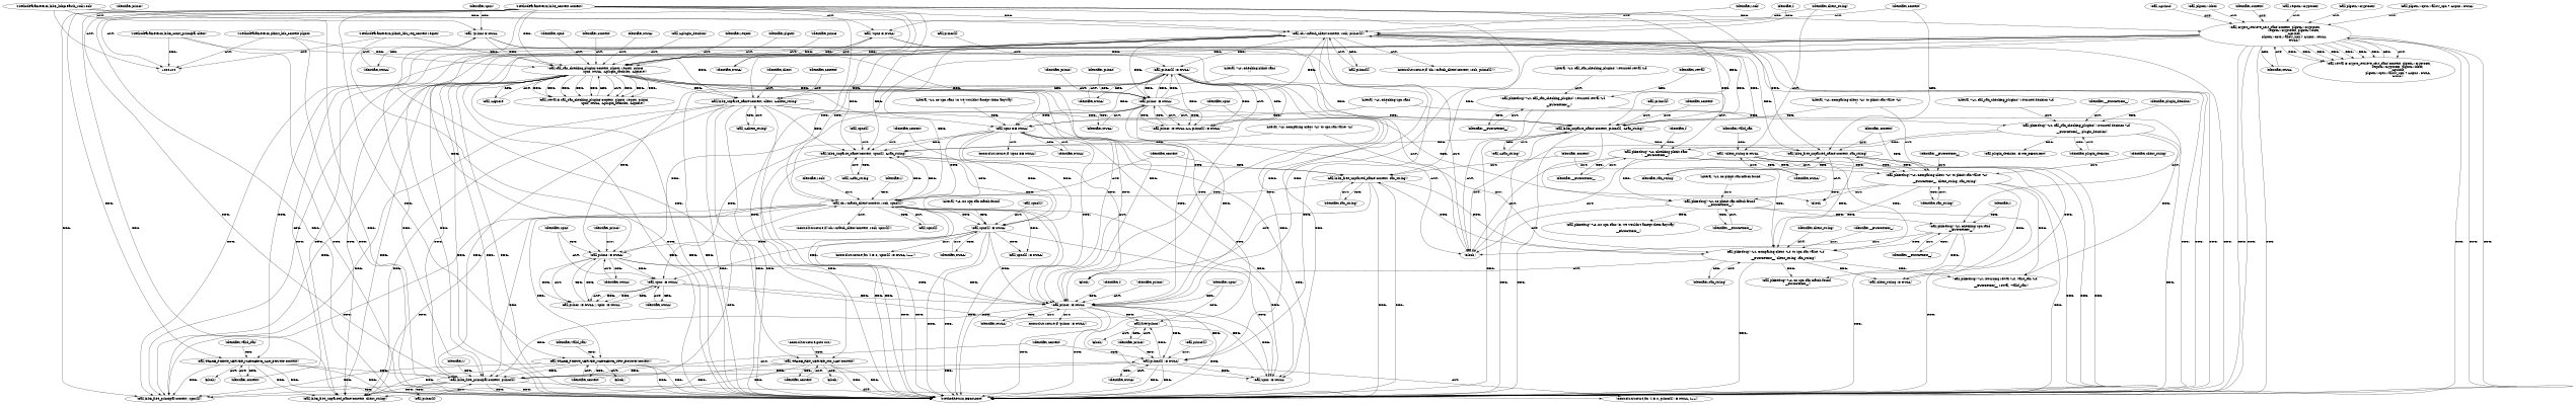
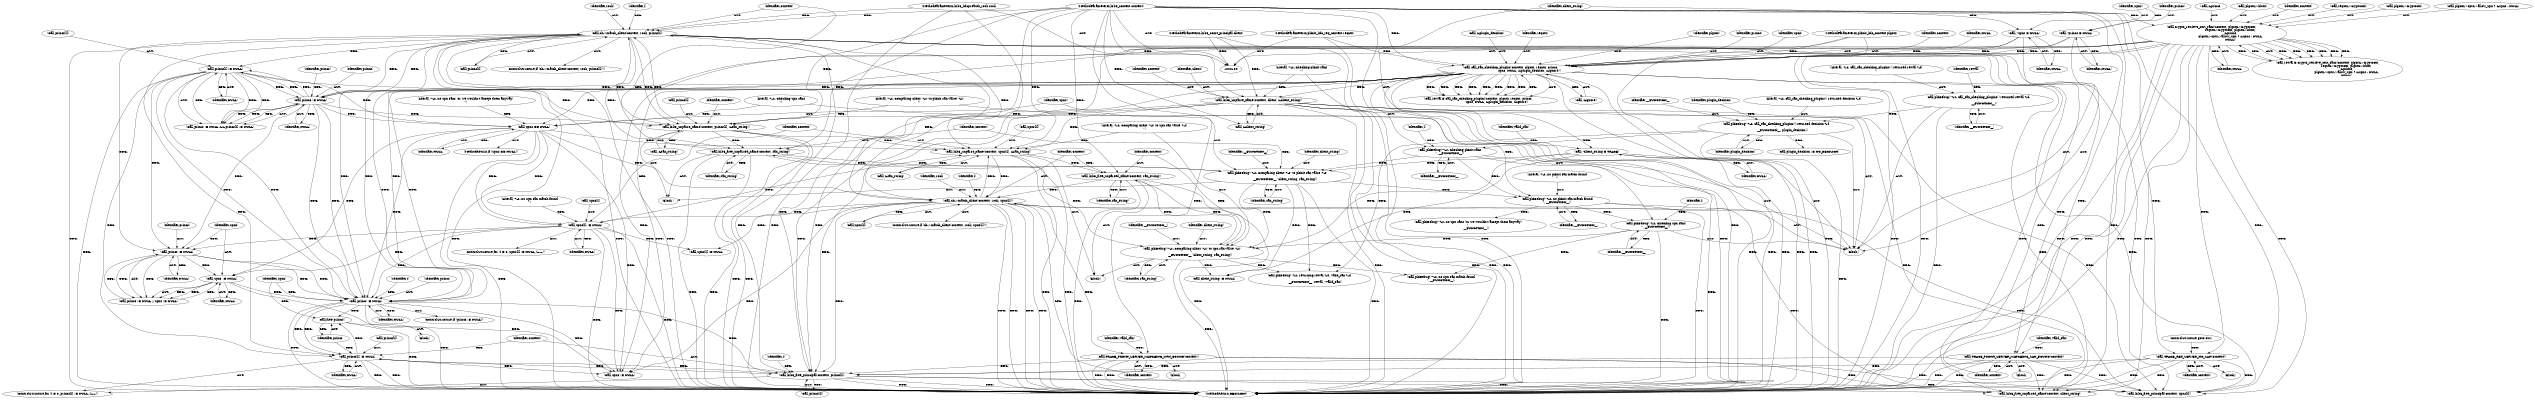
  digraph {
    n1 [label="(Call,free(princs))"]
    n2 [label="(MethodReturn,DECISION)"]
    n3 [label="(Block,)"]
    n4 [label="(Identifier,princs)"]
    n5 [label="(Call,princs[i] != NULL)"]
    n6 [label="(Call,krb5_free_principal(context, princs[i]))"]
    n7 [label="(ControlStructure,for (i = 0; princs[i] != NULL; i++))"]
    n8 [label="(Call,upns != NULL)"]
    n9 [label="(Identifier,NULL)"]
    n10 [label="(Call,krb5_free_principal(context, upns[i]))"]
    n11 [label="(Call,krb5_free_unparsed_name(context, client_string))"]
    n12 [label="(Call,princs[i])"]
    n13 [label="(Call,princs[i] != NULL)"]
    n14 [label="(Call,krb5_unparse_name(context, princs[i], &san_string))"]
    n15 [label="(Call,princs != NULL)"]
    n16 [label="(Call,upns == NULL)"]
    n17 [label="(Call,princs != NULL)"]
    n18 [label="(Call,princs != NULL)"]
    n19 [label="(Call,princs != NULL && princs[i] != NULL)"]
    n20 [label="(Identifier,NULL)"]
    n21 [label="(Call,cb->match_client(context, rock, princs[i]))"]
    n22 [label="(Call,krb5_unparse_name(context, upns[i], &san_string))"]
    n23 [label="(Call,krb5_free_unparsed_name(context, san_string))"]
    n24 [label="(Block,)"]
    n25 [label="(Call,&san_string)"]
    n26 [label="(Identifier,NULL)"]
    n27 [label="(Call,cb->match_client(context, rock, upns[i]))"]
    n28 [label="(Call,upns[i] != NULL)"]
    n29 [label="(Call,upns != NULL)"]
-   n30 [label="(ControlStructure,if (upns == NULL))"]
+   n30 [label="(MethodReturn,if (upns == NULL))"]
    n31 [label="(Identifier,NULL)"]
    n32 [label="(Identifier,NULL)"]
    n33 [label="(ControlStructure,if (princs != NULL))"]
    n34 [label="(Call,princs != NULL || upns != NULL)"]
    n35 [label="(Identifier,NULL)"]
    n36 [label="(Call,TRACE_PKINIT_SERVER_MATCHING_SAN_FOUND(context))"]
    n37 [label="(Call,princs[i])"]
    n38 [label="(ControlStructure,if (cb->match_client(context, rock, princs[i])))"]
    n39 [label="(Identifier,context)"]
    n40 [label="(Block,)"]
    n41 [label="(Call,TRACE_PKINIT_SERVER_MATCHING_UPN_FOUND(context))"]
    n42 [label="(ControlStructure,if (cb->match_client(context, rock, upns[i])))"]
    n43 [label="(Call,upns[i])"]
    n44 [label="(Call,upns[i] != NULL)"]
    n45 [label="(Call,krb5_free_unparsed_name(context, san_string))"]
    n46 [label="(Block,)"]
    n47 [label="(Call,&san_string)"]
    n48 [label="(Call,pkiDebug(\"%s: Comparing client '%s' to pkinit san value '%s'\n\",\n                 __FUNCTION__, client_string, san_string))"]
    n49 [label="(Call,pkiDebug(\"%s: Comparing client '%s' to upn san value '%s'\n\",\n                 __FUNCTION__, client_string, san_string))"]
    n50 [label="(Identifier,san_string)"]
    n51 [label="(Call,pkiDebug(\"%s: no pkinit san match found\n\", __FUNCTION__))"]
    n52 [label="(Call,client_string != NULL)"]
    n53 [label="(Identifier,san_string)"]
    n54 [label="(Call,pkiDebug(\"%s: returning retval %d, valid_san %d\n\",\n             __FUNCTION__, retval, *valid_san))"]
    n55 [label="(Identifier,san_string)"]
    n56 [label="(Call,pkiDebug(\"%s: no upn san match found\n\", __FUNCTION__))"]
    n57 [label="(Call,krb5_unparse_name(context, client, &client_string))"]
    n58 [label="(Block,)"]
    n59 [label="(Call,&client_string)"]
    n60 [label="(Call,call_san_checking_plugins(context, plgctx, reqctx, princs,\n                                       upns, NULL, &plugin_decision, &ignore))"]
    n61 [label="(Call,retval = call_san_checking_plugins(context, plgctx, reqctx, princs,\n                                       upns, NULL, &plugin_decision, &ignore))"]
    n62 [label="(Call,&ignore)"]
    n63 [label="(Call,crypto_retrieve_cert_sans(context, plgctx->cryptoctx,\n                                       reqctx->cryptoctx, plgctx->idctx,\n                                        &princs,\n                                        plgctx->opts->allow_upn ? &upns : NULL,\n                                        NULL))"]
    n64 [label="(Call,TRACE_RET_SERVER_NO_SAN(context))"]
    n65 [label="(Identifier,NULL)"]
    n66 [label="(Call,retval = crypto_retrieve_cert_sans(context, plgctx->cryptoctx,\n                                       reqctx->cryptoctx, plgctx->idctx,\n                                        &princs,\n                                        plgctx->opts->allow_upn ? &upns : NULL,\n                                        NULL))"]
    n67 [label="(Identifier,context)"]
    n68 [label="(Block,)"]
    n69 [label="(MethodParameterIn,krb5_context context)"]
    1000104
    n71 [label="(Identifier,context)"]
    n72 [label="(Block,)"]
    n73 [label="(Identifier,san_string)"]
    n74 [label="(MethodParameterIn,pkinit_kdc_context plgctx)"]
    n75 [label="(MethodParameterIn,pkinit_kdc_req_context reqctx)"]
    n76 [label="(Call,*princs = NULL)"]
    n77 [label="(Identifier,NULL)"]
    n78 [label="(Call,*upns = NULL)"]
    n79 [label="(Identifier,NULL)"]
    n80 [label="(MethodParameterIn,krb5_const_principal client)"]
    n81 [label="(Call,pkiDebug(\"%s: Checking upn sans\n\", __FUNCTION__))"]
    n82 [label="(Call,pkiDebug(\"%s: no upn sans (or we wouldn't accept them anyway)\n\",\n                 __FUNCTION__))"]
    n83 [label="(Identifier,__FUNCTION__)"]
    n84 [label="(Call,pkiDebug(\"%s: Checking pkinit sans\n\", __FUNCTION__))"]
    n85 [label="(Identifier,__FUNCTION__)"]
    n86 [label="(Call,pkiDebug(\"%s: call_san_checking_plugins() returned decision %d\n\",\n             __FUNCTION__, plugin_decision))"]
    n87 [label="(Identifier,plugin_decision)"]
    n88 [label="(Call,plugin_decision != NO_DECISION)"]
    n89 [label="(Call,pkiDebug(\"%s: call_san_checking_plugins() returned retval %d\n\",\n             __FUNCTION__))"]
    n90 [label="(Identifier,__FUNCTION__)"]
-   n91 [label="(Call,*client_string = NULL)"]
+   n91 [label="(Call,*client_string = TRACE)"]
    n92 [label="(Identifier,NULL)"]
    n93 [label="(MethodParameterIn,krb5_kdcpreauth_rock rock)"]
    n94 [label="(ControlStructure,for (i = 0; upns[i] != NULL; i++))"]
    n95 [label="(Identifier,NULL)"]
    n96 [label="(Identifier,NULL)"]
    n97 [label="(Identifier,__FUNCTION__)"]
    n98 [label="(Identifier,client_string)"]
    n99 [label="(Call,&plugin_decision)"]
    n100 [label="(Identifier,princs)"]
    n101 [label="(Literal,\"%s: no pkinit san match found\n\")"]
    n102 [label="(Identifier,reqctx)"]
    n103 [label="(Call,upns[i])"]
    n104 [label="(Identifier,context)"]
    n105 [label="(Identifier,i)"]
    n106 [label="(Literal,\"%s: Checking pkinit sans\n\")"]
    n107 [label="(Identifier,i)"]
    n108 [label="(Call,princs[i])"]
    n109 [label="(Identifier,context)"]
    n110 [label="(Identifier,plgctx)"]
    n111 [label="(Literal,\"%s: call_san_checking_plugins() returned decision %d\n\")"]
    n112 [label="(Literal,\"%s: Comparing client '%s' to upn san value '%s'\n\")"]
    n113 [label="(Identifier,context)"]
    n114 [label="(Identifier,client_string)"]
    n115 [label="(Identifier,__FUNCTION__)"]
    n116 [label="(Identifier,princs)"]
    n117 [label="(Literal,\"%s: Comparing client '%s' to pkinit san value '%s'\n\")"]
    n118 [label="(Identifier,context)"]
    n119 [label="(Identifier,upns)"]
    n120 [label="(Identifier,__FUNCTION__)"]
    n121 [label="(Call,princs[i])"]
    n122 [label="(Identifier,context)"]
    n123 [label="(Call,&princs)"]
    n124 [label="(Call,plgctx->idctx)"]
    n125 [label="(Identifier,__FUNCTION__)"]
    n126 [label="(Identifier,valid_san)"]
    n127 [label="(Identifier,context)"]
    n128 [label="(Identifier,i)"]
    n129 [label="(Identifier,valid_san)"]
    n130 [label="(Identifier,rock)"]
    n131 [label="(Identifier,princs)"]
    n132 [label="(Identifier,client_string)"]
    n133 [label="(Identifier,context)"]
    n134 [label="(Identifier,upns)"]
    n135 [label="(Identifier,plugin_decision)"]
    n136 [label="(Literal,\"%s: no upn san match found\n\")"]
    n137 [label="(Identifier,rock)"]
    n138 [label="(Identifier,retval)"]
    n139 [label="(Identifier,context)"]
    n140 [label="(Identifier,upns)"]
    n141 [label="(Call,reqctx->cryptoctx)"]
    n142 [label="(Identifier,i)"]
    n143 [label="(Identifier,upns)"]
    n144 [label="(Literal,\"%s: call_san_checking_plugins() returned retval %d\n\")"]
    n145 [label="(Identifier,valid_san)"]
    n146 [label="(Identifier,context)"]
    n147 [label="(Identifier,i)"]
    n148 [label="(Identifier,context)"]
    n149 [label="(Literal,\"%s: no upn sans (or we wouldn't accept them anyway)\n\")"]
    n150 [label="(Identifier,princs)"]
    n151 [label="(Identifier,NULL)"]
    n152 [label="(Identifier,upns)"]
    n153 [label="(Identifier,i)"]
    n154 [label="(Call,princs[i])"]
    n155 [label="(Call,plgctx->cryptoctx)"]
    n156 [label="(Call,plgctx->opts->allow_upn ? &upns : NULL)"]
    n157 [label="(ControlStructure,goto out;)"]
    n158 [label="(Identifier,princs)"]
    n159 [label="(Literal,\"%s: Checking upn sans\n\")"]
    n160 [label="(Identifier,client)"]
    n161 [label="(Call,upns[i])"]
    n162 [label="(Identifier,princs)"]
    n1 -> n2 [label="DDG: "]
    n1 -> n3 [label="AST: "]
    n1 -> n4 [label="CFG: "]
    n4 -> n1 [label="AST: "]
    n4 -> n5 [label="CFG: "]
    n5 -> n1 [label="DDG: "]
    n5 -> n2 [label="DDG: "]
    n5 -> n2 [label="DDG: "]
    n5 -> n6 [label="DDG: "]
    n5 -> n7 [label="AST: "]
    n5 -> n8 [label="DDG: "]
    n5 -> n9 [label="CFG: "]
    n6 -> n2 [label="DDG: "]
    n6 -> n2 [label="DDG: "]
    n6 -> n5 [label="DDG: "]
    n6 -> n7 [label="AST: "]
    n6 -> n10 [label="CFG: "]
    n6 -> n11 [label="DDG: "]
    n6 -> n12 [label="CFG: "]
    n9 -> n5 [label="AST: "]
    n12 -> n6 [label="AST: "]
    n13 -> n2 [label="DDG: "]
    n13 -> n5 [label="DDG: "]
    n13 -> n14 [label="DDG: "]
    n13 -> n15 [label="DDG: "]
    n13 -> n16 [label="DDG: "]
    n13 -> n17 [label="DDG: "]
    n13 -> n17 [label="DDG: "]
    n13 -> n18 [label="DDG: "]
    n13 -> n19 [label="AST: "]
    n13 -> n19 [label="DDG: "]
    n13 -> n19 [label="DDG: "]
    n13 -> n20 [label="CFG: "]
    n14 -> n2 [label="DDG: "]
    n14 -> n2 [label="DDG: "]
    n14 -> n21 [label="DDG: "]
    n14 -> n22 [label="DDG: "]
    n14 -> n23 [label="DDG: "]
    n14 -> n24 [label="AST: "]
    n14 -> n25 [label="CFG: "]
    n15 -> n13 [label="DDG: "]
    n15 -> n13 [label="DDG: "]
    n15 -> n14 [label="DDG: "]
    n15 -> n16 [label="DDG: "]
    n15 -> n17 [label="DDG: "]
    n15 -> n17 [label="DDG: "]
    n15 -> n18 [label="DDG: "]
    n15 -> n19 [label="AST: "]
    n15 -> n19 [label="DDG: "]
    n15 -> n19 [label="DDG: "]
    n15 -> n21 [label="DDG: "]
    n15 -> n26 [label="CFG: "]
    n16 -> n2 [label="DDG: "]
    n16 -> n8 [label="DDG: "]
    n16 -> n17 [label="DDG: "]
    n16 -> n22 [label="DDG: "]
    n16 -> n27 [label="DDG: "]
    n16 -> n28 [label="DDG: "]
    n16 -> n28 [label="DDG: "]
    n16 -> n29 [label="DDG: "]
    n16 -> n30 [label="AST: "]
    n16 -> n31 [label="CFG: "]
    n17 -> n1 [label="DDG: "]
    n17 -> n2 [label="DDG: "]
    n17 -> n2 [label="DDG: "]
    n17 -> n5 [label="DDG: "]
    n17 -> n5 [label="DDG: "]
    n17 -> n6 [label="DDG: "]
    n17 -> n8 [label="DDG: "]
    n17 -> n32 [label="CFG: "]
    n17 -> n33 [label="AST: "]
    n18 -> n17 [label="DDG: "]
    n18 -> n17 [label="DDG: "]
    n18 -> n29 [label="DDG: "]
    n18 -> n34 [label="AST: "]
    n18 -> n34 [label="DDG: "]
    n18 -> n34 [label="DDG: "]
    n18 -> n35 [label="CFG: "]
    n19 -> n13 [label="CFG: "]
    n19 -> n15 [label="CFG: "]
    n20 -> n13 [label="AST: "]
    n21 -> n2 [label="DDG: "]
    n21 -> n2 [label="DDG: "]
    n21 -> n2 [label="DDG: "]
    n21 -> n2 [label="DDG: "]
    n21 -> n5 [label="DDG: "]
    n21 -> n6 [label="DDG: "]
    n21 -> n10 [label="DDG: "]
    n21 -> n11 [label="DDG: "]
    n21 -> n13 [label="DDG: "]
    n21 -> n14 [label="DDG: "]
    n21 -> n14 [label="DDG: "]
    n21 -> n15 [label="DDG: "]
    n21 -> n17 [label="DDG: "]
    n21 -> n18 [label="DDG: "]
    n21 -> n22 [label="DDG: "]
    n21 -> n27 [label="DDG: "]
    n21 -> n36 [label="DDG: "]
    n21 -> n37 [label="CFG: "]
    n21 -> n38 [label="AST: "]
    n22 -> n2 [label="DDG: "]
    n22 -> n2 [label="DDG: "]
    n22 -> n27 [label="DDG: "]
    n22 -> n45 [label="DDG: "]
    n22 -> n46 [label="AST: "]
    n22 -> n47 [label="CFG: "]
    n23 -> n2 [label="DDG: "]
    n23 -> n2 [label="DDG: "]
    n23 -> n21 [label="DDG: "]
    n23 -> n24 [label="AST: "]
    n23 -> n48 [label="DDG: "]
    n23 -> n49 [label="DDG: "]
    n23 -> n50 [label="CFG: "]
    n25 -> n14 [label="AST: "]
    n26 -> n15 [label="AST: "]
    n27 -> n2 [label="DDG: "]
    n27 -> n2 [label="DDG: "]
    n27 -> n2 [label="DDG: "]
    n27 -> n2 [label="DDG: "]
    n27 -> n6 [label="DDG: "]
    n27 -> n8 [label="DDG: "]
    n27 -> n10 [label="DDG: "]
    n27 -> n11 [label="DDG: "]
    n27 -> n22 [label="DDG: "]
    n27 -> n28 [label="DDG: "]
    n27 -> n41 [label="DDG: "]
    n27 -> n42 [label="AST: "]
    n27 -> n43 [label="CFG: "]
    n27 -> n44 [label="DDG: "]
    n28 -> n2 [label="DDG: "]
    n28 -> n2 [label="DDG: "]
    n28 -> n8 [label="DDG: "]
    n28 -> n17 [label="DDG: "]
    n28 -> n18 [label="DDG: "]
    n28 -> n22 [label="DDG: "]
    n28 -> n29 [label="DDG: "]
    n28 -> n44 [label="DDG: "]
    n28 -> n94 [label="AST: "]
    n28 -> n95 [label="CFG: "]
    n29 -> n8 [label="DDG: "]
    n29 -> n17 [label="DDG: "]
    n29 -> n34 [label="AST: "]
    n29 -> n34 [label="DDG: "]
    n29 -> n34 [label="DDG: "]
    n29 -> n96 [label="CFG: "]
    n31 -> n16 [label="AST: "]
    n32 -> n17 [label="AST: "]
    n34 -> n18 [label="CFG: "]
    n34 -> n29 [label="CFG: "]
    n35 -> n18 [label="AST: "]
    n36 -> n2 [label="DDG: "]
    n36 -> n2 [label="DDG: "]
    n36 -> n6 [label="DDG: "]
    n36 -> n10 [label="DDG: "]
    n36 -> n11 [label="DDG: "]
    n36 -> n39 [label="CFG: "]
    n36 -> n40 [label="AST: "]
    n37 -> n21 [label="AST: "]
    n39 -> n21 [label="CFG: "]
    n39 -> n36 [label="AST: "]
    n41 -> n2 [label="DDG: "]
    n41 -> n2 [label="DDG: "]
    n41 -> n6 [label="DDG: "]
    n41 -> n10 [label="DDG: "]
    n41 -> n11 [label="DDG: "]
    n41 -> n71 [label="CFG: "]
    n41 -> n72 [label="AST: "]
    n43 -> n27 [label="AST: "]
    n45 -> n2 [label="DDG: "]
    n45 -> n2 [label="DDG: "]
    n45 -> n27 [label="DDG: "]
    n45 -> n46 [label="AST: "]
    n45 -> n49 [label="DDG: "]
    n45 -> n73 [label="CFG: "]
    n47 -> n22 [label="AST: "]
    n48 -> n2 [label="DDG: "]
    n48 -> n23 [label="DDG: "]
    n48 -> n24 [label="AST: "]
    n48 -> n49 [label="DDG: "]
    n48 -> n51 [label="DDG: "]
    n48 -> n52 [label="DDG: "]
    n48 -> n53 [label="CFG: "]
    n48 -> n54 [label="DDG: "]
    n49 -> n2 [label="DDG: "]
    n49 -> n45 [label="DDG: "]
    n49 -> n46 [label="AST: "]
    n49 -> n52 [label="DDG: "]
    n49 -> n54 [label="DDG: "]
    n49 -> n55 [label="CFG: "]
    n49 -> n56 [label="DDG: "]
    n50 -> n23 [label="AST: "]
    n51 -> n2 [label="DDG: "]
    n51 -> n58 [label="AST: "]
    n51 -> n81 [label="DDG: "]
    n51 -> n82 [label="DDG: "]
    n51 -> n83 [label="CFG: "]
    n53 -> n48 [label="AST: "]
    n55 -> n49 [label="AST: "]
    n57 -> n2 [label="DDG: "]
    n57 -> n2 [label="DDG: "]
    n57 -> n2 [label="DDG: "]
    n57 -> n2 [label="DDG: "]
    n57 -> n6 [label="DDG: "]
    n57 -> n10 [label="DDG: "]
    n57 -> n11 [label="DDG: "]
    n57 -> n14 [label="DDG: "]
    n57 -> n22 [label="DDG: "]
    n57 -> n58 [label="AST: "]
    n57 -> n59 [label="CFG: "]
    n59 -> n57 [label="AST: "]
    n60 -> n2 [label="DDG: "]
    n60 -> n2 [label="DDG: "]
    n60 -> n2 [label="DDG: "]
    n60 -> n2 [label="DDG: "]
    n60 -> n2 [label="DDG: "]
    n60 -> n6 [label="DDG: "]
    n60 -> n8 [label="DDG: "]
    n60 -> n10 [label="DDG: "]
    n60 -> n11 [label="DDG: "]
    n60 -> n15 [label="DDG: "]
    n60 -> n15 [label="DDG: "]
    n60 -> n16 [label="DDG: "]
    n60 -> n17 [label="DDG: "]
    n60 -> n17 [label="DDG: "]
    n60 -> n57 [label="DDG: "]
    n60 -> n61 [label="AST: "]
    n60 -> n61 [label="DDG: "]
    n60 -> n61 [label="DDG: "]
    n60 -> n61 [label="DDG: "]
    n60 -> n61 [label="DDG: "]
    n60 -> n61 [label="DDG: "]
    n60 -> n61 [label="DDG: "]
    n60 -> n61 [label="DDG: "]
    n60 -> n61 [label="DDG: "]
    n60 -> n62 [label="CFG: "]
    n61 -> n60 [label="CFG: "]
    n62 -> n60 [label="AST: "]
    n63 -> n2 [label="DDG: "]
    n63 -> n2 [label="DDG: "]
    n63 -> n2 [label="DDG: "]
    n63 -> n2 [label="DDG: "]
    n63 -> n2 [label="DDG: "]
    n63 -> n2 [label="DDG: "]
    n63 -> n6 [label="DDG: "]
    n63 -> n10 [label="DDG: "]
    n63 -> n11 [label="DDG: "]
    n63 -> n17 [label="DDG: "]
    n63 -> n60 [label="DDG: "]
    n63 -> n60 [label="DDG: "]
    n63 -> n64 [label="DDG: "]
    n63 -> n65 [label="CFG: "]
    n63 -> n66 [label="AST: "]
    n63 -> n66 [label="DDG: "]
    n63 -> n66 [label="DDG: "]
    n63 -> n66 [label="DDG: "]
    n63 -> n66 [label="DDG: "]
    n63 -> n66 [label="DDG: "]
    n63 -> n66 [label="DDG: "]
    n63 -> n66 [label="DDG: "]
    n64 -> n2 [label="DDG: "]
    n64 -> n2 [label="DDG: "]
    n64 -> n6 [label="DDG: "]
    n64 -> n10 [label="DDG: "]
    n64 -> n11 [label="DDG: "]
    n64 -> n67 [label="CFG: "]
    n64 -> n68 [label="AST: "]
    n65 -> n63 [label="AST: "]
    n66 -> n63 [label="CFG: "]
    n67 -> n64 [label="AST: "]
    n69 -> n2 [label="DDG: "]
    n69 -> n6 [label="DDG: "]
    n69 -> n10 [label="DDG: "]
    n69 -> n11 [label="DDG: "]
    n69 -> n14 [label="DDG: "]
    n69 -> n21 [label="DDG: "]
    n69 -> n22 [label="DDG: "]
    n69 -> n23 [label="DDG: "]
-   n69 -> n27 [label="DDG: "]
+   n69 -> n59 [label="DDG: "]
    n69 -> n36 [label="DDG: "]
    n69 -> n41 [label="DDG: "]
    n69 -> n45 [label="DDG: "]
    n69 -> n57 [label="DDG: "]
    n69 -> n60 [label="DDG: "]
    n69 -> n63 [label="DDG: "]
    n69 -> n64 [label="DDG: "]
    n69 -> 1000104 [label="AST: "]
    n71 -> n27 [label="CFG: "]
    n71 -> n41 [label="AST: "]
    n73 -> n45 [label="AST: "]
    n74 -> n2 [label="DDG: "]
    n74 -> n60 [label="DDG: "]
    n74 -> 1000104 [label="AST: "]
    n75 -> n2 [label="DDG: "]
    n75 -> n60 [label="DDG: "]
    n75 -> 1000104 [label="AST: "]
    n76 -> n17 [label="DDG: "]
    n76 -> n58 [label="AST: "]
    n76 -> n60 [label="DDG: "]
    n76 -> n77 [label="CFG: "]
    n77 -> n76 [label="AST: "]
    n78 -> n8 [label="DDG: "]
    n78 -> n58 [label="AST: "]
    n78 -> n60 [label="DDG: "]
    n78 -> n79 [label="CFG: "]
    n79 -> n78 [label="AST: "]
    n80 -> n2 [label="DDG: "]
    n80 -> n57 [label="DDG: "]
    n80 -> 1000104 [label="DDG: "]
    n81 -> n2 [label="DDG: "]
    n81 -> n49 [label="DDG: "]
    n81 -> n56 [label="DDG: "]
    n81 -> n58 [label="AST: "]
    n81 -> n97 [label="CFG: "]
    n83 -> n51 [label="AST: "]
    n84 -> n2 [label="DDG: "]
    n84 -> n48 [label="DDG: "]
    n84 -> n51 [label="DDG: "]
    n84 -> n58 [label="AST: "]
    n84 -> n85 [label="CFG: "]
    n85 -> n84 [label="AST: "]
    n86 -> n2 [label="DDG: "]
    n86 -> n54 [label="DDG: "]
    n86 -> n58 [label="AST: "]
    n86 -> n84 [label="DDG: "]
    n86 -> n87 [label="CFG: "]
    n86 -> n88 [label="DDG: "]
    n87 -> n86 [label="AST: "]
    n89 -> n2 [label="DDG: "]
    n89 -> n58 [label="AST: "]
    n89 -> n86 [label="DDG: "]
    n89 -> n90 [label="CFG: "]
    n90 -> n89 [label="AST: "]
    n91 -> n48 [label="DDG: "]
    n91 -> n49 [label="DDG: "]
    n91 -> n52 [label="DDG: "]
    n91 -> n58 [label="AST: "]
    n91 -> n92 [label="CFG: "]
    n92 -> n91 [label="AST: "]
    n93 -> n2 [label="DDG: "]
    n93 -> n21 [label="DDG: "]
    n93 -> n27 [label="DDG: "]
    n93 -> 1000104 [label="AST: "]
    n95 -> n28 [label="AST: "]
    n96 -> n29 [label="AST: "]
    n97 -> n81 [label="AST: "]
    n98 -> n49 [label="AST: "]
    n99 -> n60 [label="AST: "]
    n100 -> n15 [label="AST: "]
    n101 -> n51 [label="AST: "]
    n102 -> n60 [label="AST: "]
    n103 -> n28 [label="AST: "]
    n104 -> n5 [label="CFG: "]
    n104 -> n6 [label="AST: "]
    n105 -> n17 [label="CFG: "]
    n106 -> n57 [label="CFG: "]
    n106 -> n84 [label="AST: "]
    n107 -> n21 [label="CFG: "]
    n108 -> n14 [label="AST: "]
    n109 -> n22 [label="AST: "]
    n109 -> n28 [label="CFG: "]
    n110 -> n60 [label="AST: "]
    n111 -> n86 [label="AST: "]
    n112 -> n22 [label="CFG: "]
    n112 -> n49 [label="AST: "]
    n113 -> n14 [label="AST: "]
    n114 -> n78 [label="CFG: "]
    n114 -> n91 [label="AST: "]
    n115 -> n86 [label="AST: "]
    n116 -> n60 [label="AST: "]
    n117 -> n14 [label="CFG: "]
    n117 -> n48 [label="AST: "]
    n118 -> n57 [label="AST: "]
    n119 -> n60 [label="AST: "]
    n120 -> n49 [label="AST: "]
    n121 -> n13 [label="AST: "]
    n122 -> n27 [label="AST: "]
    n122 -> n45 [label="CFG: "]
    n123 -> n63 [label="AST: "]
    n124 -> n63 [label="AST: "]
    n125 -> n48 [label="AST: "]
    n126 -> n41 [label="CFG: "]
    n127 -> n63 [label="AST: "]
    n128 -> n6 [label="CFG: "]
    n129 -> n36 [label="CFG: "]
    n130 -> n21 [label="AST: "]
    n131 -> n15 [label="CFG: "]
    n132 -> n48 [label="AST: "]
    n133 -> n60 [label="AST: "]
    n134 -> n18 [label="CFG: "]
    n134 -> n29 [label="AST: "]
    n135 -> n86 [label="CFG: "]
    n136 -> n28 [label="CFG: "]
    n137 -> n27 [label="AST: "]
    n138 -> n89 [label="CFG: "]
    n139 -> n45 [label="AST: "]
    n139 -> n49 [label="CFG: "]
    n140 -> n16 [label="AST: "]
    n140 -> n51 [label="CFG: "]
    n141 -> n63 [label="AST: "]
    n142 -> n27 [label="CFG: "]
    n143 -> n76 [label="CFG: "]
    n143 -> n78 [label="AST: "]
    n144 -> n89 [label="AST: "]
    n145 -> n91 [label="CFG: "]
    n146 -> n21 [label="AST: "]
    n146 -> n23 [label="CFG: "]
    n147 -> n81 [label="CFG: "]
    n148 -> n23 [label="AST: "]
    n148 -> n48 [label="CFG: "]
    n149 -> n16 [label="CFG: "]
    n150 -> n17 [label="AST: "]
    n151 -> n60 [label="AST: "]
    n152 -> n1 [label="CFG: "]
    n152 -> n17 [label="CFG: "]
    n153 -> n84 [label="CFG: "]
    n154 -> n5 [label="AST: "]
    n155 -> n63 [label="AST: "]
    n156 -> n63 [label="AST: "]
    n157 -> n64 [label="CFG: "]
    n158 -> n18 [label="AST: "]
    n159 -> n16 [label="CFG: "]
    n159 -> n81 [label="AST: "]
    n160 -> n57 [label="AST: "]
    n161 -> n22 [label="AST: "]
    n162 -> n76 [label="AST: "]
  }
